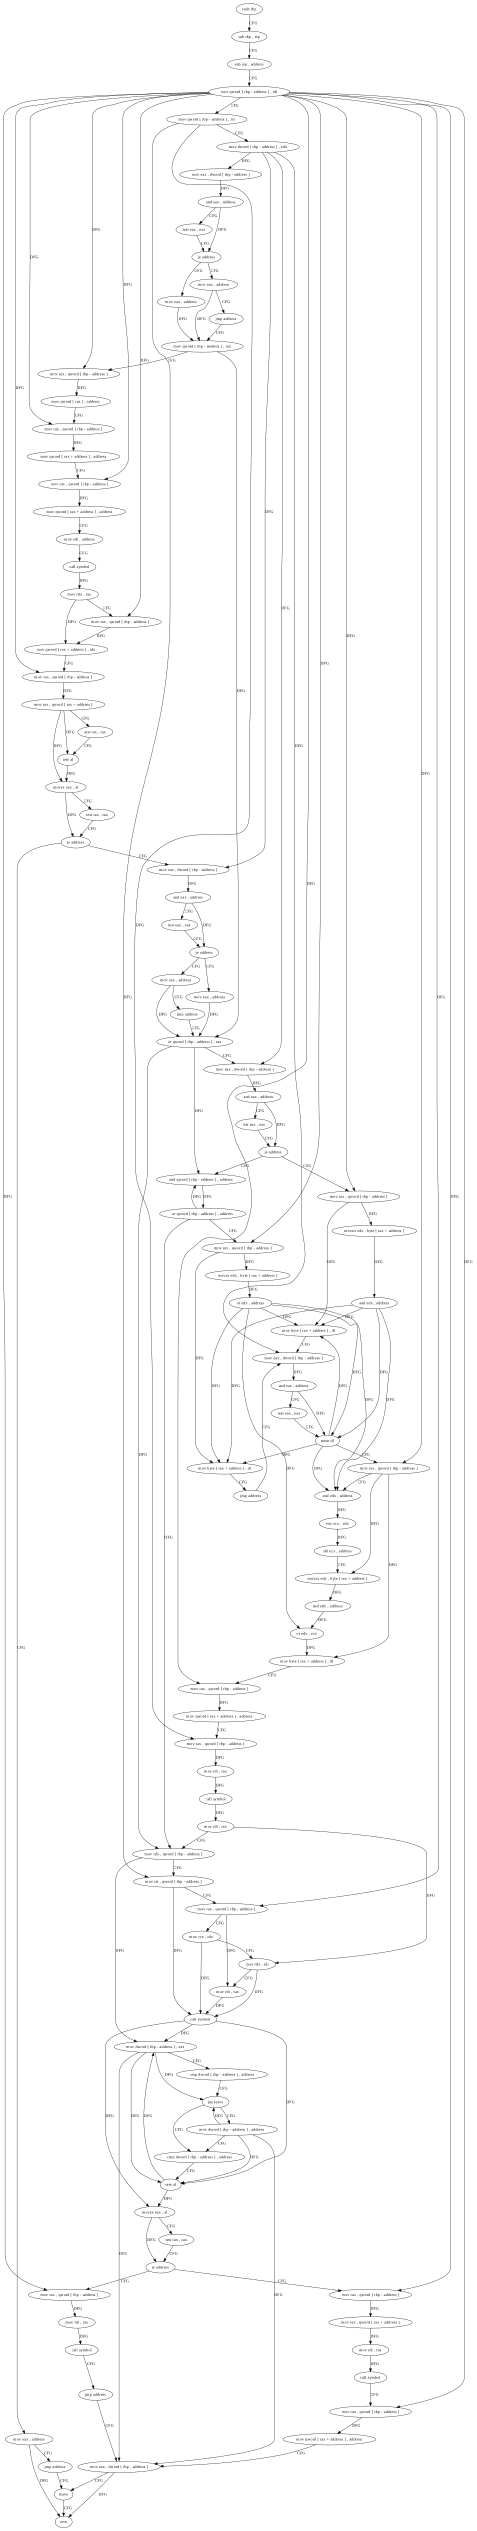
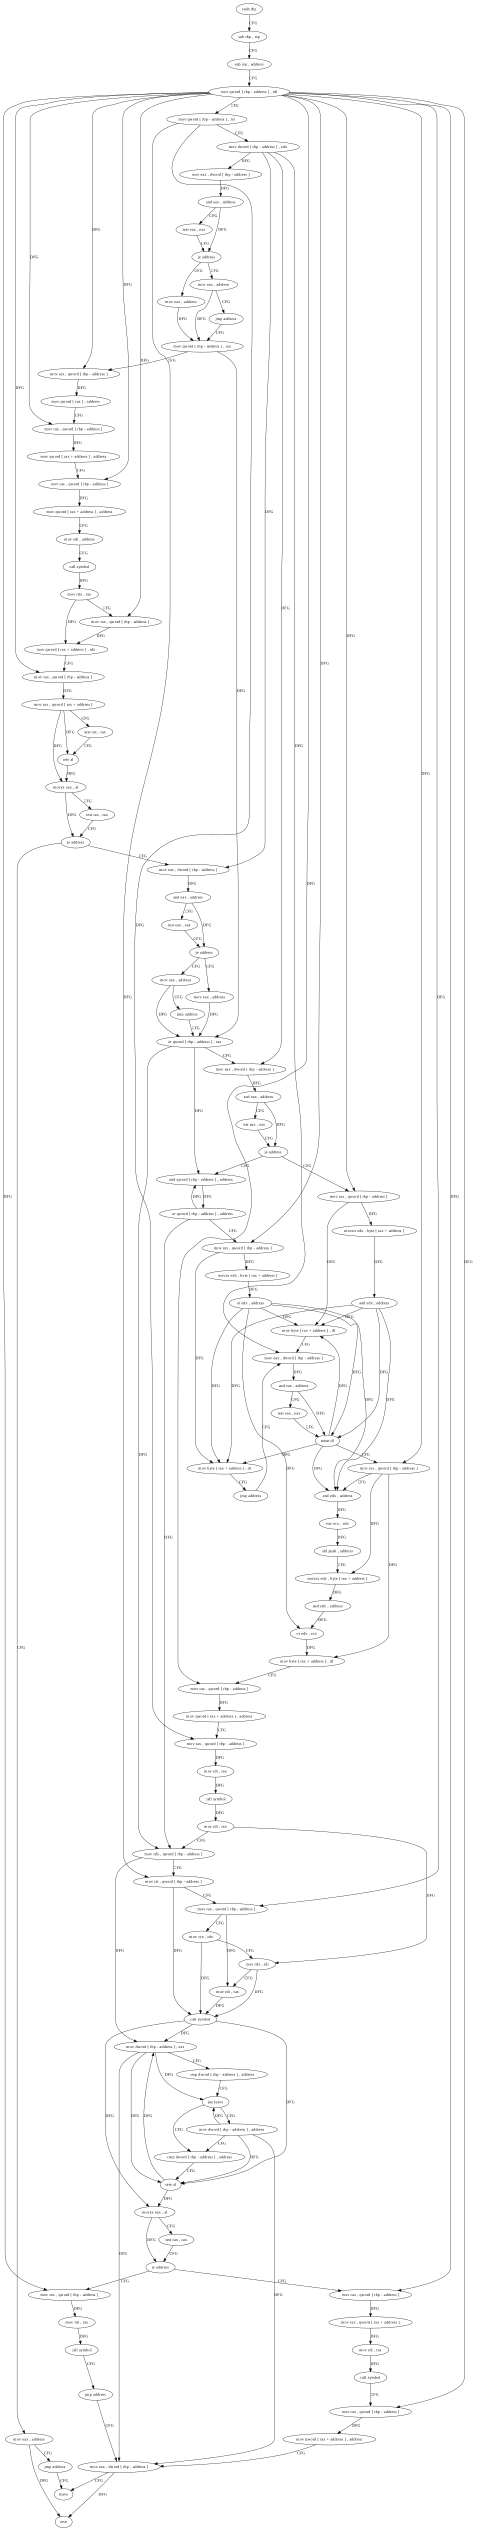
  digraph {
    fontname="Liberation Serif"
    node [fontname="Liberation Serif"]
    edge [fontname="Liberation Serif"]
    n1 [label="push rbp"]
    n2 [label="sub rbp , rsp"]
    n3 [label="sub rsp , address"]
    n4 [label="mov qword [ rbp - address ] , rdi"]
    n5 [label="mov qword [ rbp - address ] , rsi"]
    n6 [label="mov rax , qword [ rbp - address ]"]
    n7 [label="mov rax , qword [ rbp - address ]"]
    n8 [label="mov rax , qword [ rbp - address ]"]
    n9 [label="mov rax , qword [ rbp - address ]"]
    n10 [label="mov rax , qword [ rbp - address ]"]
    n11 [label="mov rax , qword [ rbp - address ]"]
    n12 [label="mov rax , qword [ rbp - address ]"]
    n13 [label="mov rax , qword [ rbp - address ]"]
    n14 [label="mov rax , qword [ rbp - address ]"]
    n15 [label="mov rax , qword [ rbp - address ]"]
    n16 [label="mov rax , qword [ rbp - address ]"]
    n17 [label="mov rax , qword [ rbp - address ]"]
    n18 [label="mov rax , qword [ rbp - address ]"]
    n19 [label="mov dword [ rbp - address ] , edx"]
    n20 [label="mov rax , qword [ rbp - address ]"]
    n21 [label="mov rsi , qword [ rbp - address ]"]
    n22 [label="mov qword [ rax ] , address"]
    n23 [label="mov qword [ rax + address ] , address"]
    n24 [label="mov qword [ rax + address ] , address"]
    n25 [label="mov qword [ rax + address ] , rdx"]
    n26 [label="mov rax , qword [ rax + address ]"]
    n27 [label="movzx edx , byte [ rax + address ]"]
    n28 [label="mov byte [ rax + address ] , dl"]
    n29 [label="mov byte [ rax + address ] , dl"]
    n30 [label="movzx edx , byte [ rax + address ]"]
    n31 [label="mov rax , qword [ rax + address ]"]
    n32 [label="mov rdi , rax"]
    n33 [label="and edx , address"]
    n34 [label="movzx edx , byte [ rax + address ]"]
    n35 [label="mov byte [ rax + address ] , dl"]
    n36 [label="mov qword [ rax + address ] , address"]
    n37 [label="mov rcx , rdx"]
    n38 [label="mov rdi , rax"]
    n39 [label="mov qword [ rax + address ] , address"]
    n40 [label="mov eax , dword [ rbp - address ]"]
    n41 [label="mov eax , dword [ rbp - address ]"]
    n42 [label="mov eax , dword [ rbp - address ]"]
    n43 [label="mov eax , dword [ rbp - address ]"]
    n44 [label="mov rdi , rax"]
    n45 [label="call symbol"]
    n46 [label="and eax , address"]
    n47 [label="and eax , address"]
    n48 [label="and eax , address"]
    n49 [label="and eax , address"]
    n50 [label="test eax , eax"]
    n51 [label="je address"]
    n52 [label="mov eax , address"]
    n53 [label="mov eax , address"]
    n54 [label="mov qword [ rbp - address ] , rax"]
    n55 [label="jmp address"]
    n56 [label="or qword [ rbp - address ] , rax"]
    n57 [label="and qword [ rbp - address ] , address"]
    n58 [label="mov rdx , qword [ rbp - address ]"]
    n59 [label="test eax , eax"]
    n60 [label="je address"]
    n61 [label="mov eax , address"]
    n62 [label="mov eax , address"]
    n63 [label="jmp address"]
    n64 [label="mov eax , address"]
    n65 [label="jmp address"]
    n66 [label=retn]
    n67 [label=leave]
    n68 [label="mov edi , address"]
    n69 [label="call symbol"]
    n70 [label="mov rdx , rax"]
    n71 [label="test rax , rax"]
    n72 [label="sete al"]
    n73 [label="movzx eax , al"]
    n74 [label="test rax , rax"]
    n75 [label="je address"]
    n76 [label="or qword [ rbp - address ] , address"]
    n77 [label="mov dword [ rbp - address ] , eax"]
    n78 [label="and edx , address"]
    n79 [label="setne dl"]
    n80 [label="jmp address"]
    n81 [label="eax ecx , edx"]
    n82 [label="test eax , eax"]
    n83 [label="or edx , address"]
    n84 [label="or edx , ecx"]
    n85 [label="test eax , eax"]
    n86 [label="je address"]
    n87 [label="cmp dword [ rbp - address ] , address"]
    n88 [label="sete al"]
    n89 [label="movzx eax , al"]
    n90 [label="test rax , rax"]
    n91 [label="je address"]
    n92 [label="jne leave"]
    n93 [label="mov eax , dword [ rbp - address ]"]
    n94 [label="cmp dword [ rbp - address ] , address"]
    n95 [label="mov rdi , rax"]
    n96 [label="call symbol"]
    n97 [label="mov dword [ rbp - address ] , address"]
    n98 [label="and edx , address"]
-   n99 [label="shl ecx , address"]
+   n99 [label="shl push , address"]
    n100 [label="call symbol"]
    n101 [label="mov rdi , rax"]
    n102 [label="mov rdx , rdi"]
    n103 [label="call symbol"]
    n104 [label="jmp address"]
    n1 -> n2 [label=CFG]
    n2 -> n3 [label=CFG]
    n3 -> n4 [label=CFG]
    n4 -> n5 [label=CFG]
    n4 -> n6 [label=DFG]
    n4 -> n7 [label=DFG]
    n4 -> n8 [label=DFG]
    n4 -> n9 [label=DFG]
    n4 -> n10 [label=DFG]
    n4 -> n11 [label=DFG]
    n4 -> n12 [label=DFG]
    n4 -> n13 [label=DFG]
    n4 -> n14 [label=DFG]
    n4 -> n15 [label=DFG]
    n4 -> n16 [label=DFG]
    n4 -> n17 [label=DFG]
    n4 -> n18 [label=DFG]
    n5 -> n19 [label=CFG]
    n5 -> n20 [label=DFG]
    n5 -> n21 [label=DFG]
    n6 -> n22 [label=DFG]
    n7 -> n23 [label=DFG]
    n8 -> n24 [label=DFG]
    n9 -> n25 [label=DFG]
    n10 -> n26 [label=DFG]
    n11 -> n27 [label=DFG]
    n11 -> n28 [label=DFG]
    n12 -> n29 [label=DFG]
    n12 -> n30 [label=DFG]
    n13 -> n31 [label=DFG]
    n14 -> n32 [label=DFG]
    n15 -> n33 [label=CFG]
    n15 -> n34 [label=DFG]
    n15 -> n35 [label=DFG]
    n16 -> n36 [label=DFG]
    n17 -> n37 [label=CFG]
    n17 -> n38 [label=DFG]
    n18 -> n39 [label=DFG]
    n19 -> n40 [label=DFG]
    n19 -> n41 [label=DFG]
    n19 -> n42 [label=DFG]
    n19 -> n43 [label=DFG]
    n20 -> n44 [label=DFG]
    n21 -> n17 [label=CFG]
    n21 -> n45 [label=DFG]
    n22 -> n7 [label=CFG]
    n23 -> n8 [label=CFG]
    n24 -> n68 [label=CFG]
    n25 -> n10 [label=CFG]
    n26 -> n71 [label=CFG]
    n26 -> n72 [label=DFG]
    n26 -> n73 [label=DFG]
    n27 -> n78 [label=DFG]
    n28 -> n42 [label=CFG]
    n29 -> n80 [label=CFG]
    n30 -> n83 [label=DFG]
    n31 -> n95 [label=DFG]
    n32 -> n96 [label=DFG]
    n33 -> n81 [label=DFG]
    n34 -> n98 [label=DFG]
    n35 -> n16 [label=CFG]
    n36 -> n20 [label=CFG]
    n37 -> n45 [label=DFG]
    n37 -> n102 [label=CFG]
    n38 -> n45 [label=DFG]
    n39 -> n93 [label=CFG]
    n40 -> n46 [label=DFG]
    n41 -> n47 [label=DFG]
    n42 -> n48 [label=DFG]
    n43 -> n49 [label=DFG]
    n44 -> n100 [label=DFG]
    n45 -> n77 [label=DFG]
    n45 -> n88 [label=DFG]
    n45 -> n89 [label=DFG]
    n46 -> n50 [label=CFG]
    n46 -> n51 [label=DFG]
    n47 -> n59 [label=CFG]
    n47 -> n60 [label=DFG]
    n48 -> n79 [label=DFG]
    n48 -> n82 [label=CFG]
    n49 -> n85 [label=CFG]
    n49 -> n86 [label=DFG]
    n50 -> n51 [label=CFG]
    n51 -> n52 [label=CFG]
    n51 -> n53 [label=CFG]
    n52 -> n54 [label=DFG]
    n53 -> n54 [label=DFG]
    n53 -> n55 [label=CFG]
    n54 -> n6 [label=CFG]
    n54 -> n56 [label=DFG]
    n55 -> n54 [label=CFG]
    n56 -> n43 [label=CFG]
    n56 -> n57 [label=DFG]
    n56 -> n58 [label=DFG]
    n57 -> n76 [label=DFG]
    n58 -> n21 [label=CFG]
    n58 -> n77 [label=DFG]
    n59 -> n60 [label=CFG]
    n60 -> n61 [label=CFG]
    n60 -> n62 [label=CFG]
    n61 -> n56 [label=DFG]
    n62 -> n56 [label=DFG]
    n62 -> n63 [label=CFG]
    n63 -> n56 [label=CFG]
    n64 -> n65 [label=CFG]
    n64 -> n66 [label=DFG]
    n65 -> n67 [label=CFG]
-   n67 -> n66 [label=CFG]
    n68 -> n69 [label=CFG]
    n69 -> n70 [label=DFG]
    n70 -> n9 [label=CFG]
    n70 -> n25 [label=DFG]
    n71 -> n72 [label=CFG]
    n72 -> n73 [label=DFG]
    n73 -> n74 [label=CFG]
    n73 -> n75 [label=DFG]
    n74 -> n75 [label=CFG]
    n75 -> n41 [label=CFG]
    n75 -> n64 [label=CFG]
    n76 -> n12 [label=CFG]
    n76 -> n57 [label=DFG]
    n76 -> n58 [label=DFG]
    n77 -> n88 [label=DFG]
    n77 -> n92 [label=DFG]
    n77 -> n93 [label=DFG]
    n77 -> n94 [label=CFG]
    n78 -> n28 [label=DFG]
    n78 -> n29 [label=DFG]
    n78 -> n33 [label=DFG]
    n78 -> n79 [label=DFG]
    n79 -> n15 [label=CFG]
    n79 -> n28 [label=DFG]
    n79 -> n29 [label=DFG]
    n79 -> n33 [label=DFG]
    n80 -> n42 [label=CFG]
    n81 -> n99 [label=DFG]
    n82 -> n79 [label=CFG]
    n83 -> n28 [label=DFG]
    n83 -> n29 [label=DFG]
    n83 -> n33 [label=DFG]
    n83 -> n79 [label=DFG]
    n83 -> n84 [label=DFG]
    n84 -> n35 [label=DFG]
    n85 -> n86 [label=CFG]
    n86 -> n11 [label=CFG]
    n86 -> n57 [label=CFG]
    n87 -> n88 [label=CFG]
    n88 -> n77 [label=DFG]
    n88 -> n89 [label=DFG]
    n89 -> n90 [label=CFG]
    n89 -> n91 [label=DFG]
    n90 -> n91 [label=CFG]
    n91 -> n13 [label=CFG]
    n91 -> n14 [label=CFG]
    n92 -> n87 [label=CFG]
    n92 -> n97 [label=CFG]
    n93 -> n66 [label=DFG]
    n93 -> n67 [label=CFG]
    n94 -> n92 [label=CFG]
    n95 -> n103 [label=DFG]
    n96 -> n104 [label=CFG]
    n97 -> n87 [label=CFG]
    n97 -> n88 [label=DFG]
    n97 -> n92 [label=DFG]
    n97 -> n93 [label=DFG]
    n98 -> n84 [label=DFG]
    n99 -> n34 [label=CFG]
    n100 -> n101 [label=DFG]
    n101 -> n58 [label=CFG]
    n101 -> n102 [label=DFG]
    n102 -> n38 [label=CFG]
    n102 -> n45 [label=DFG]
    n103 -> n18 [label=CFG]
    n104 -> n93 [label=CFG]
  }
